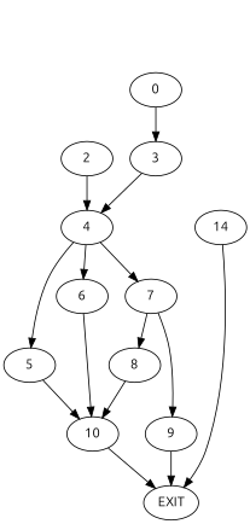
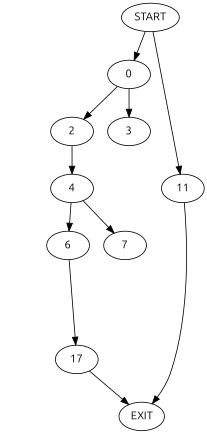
  digraph {
    fontname=Ubuntu
    node [fontname=Ubuntu]
    edge [fontname=Ubuntu]
+   n1 [label=START]
    n2 [label=0]
-   11 [label=14]
+   11
    2
    3
    n6 [label=EXIT]
    4
-   5
    6
    7
-   10
-   8
-   9
+   10 [label=17]
+   n1 -> n2
+   n1 -> 11
+   n2 -> 2
    n2 -> 3
    11 -> n6
    2 -> 4
-   3 -> 4
-   4 -> 5
    4 -> 6
    4 -> 7
-   5 -> 10
    6 -> 10
-   7 -> 8
-   7 -> 9
    10 -> n6
-   8 -> 10
-   9 -> n6
  }
